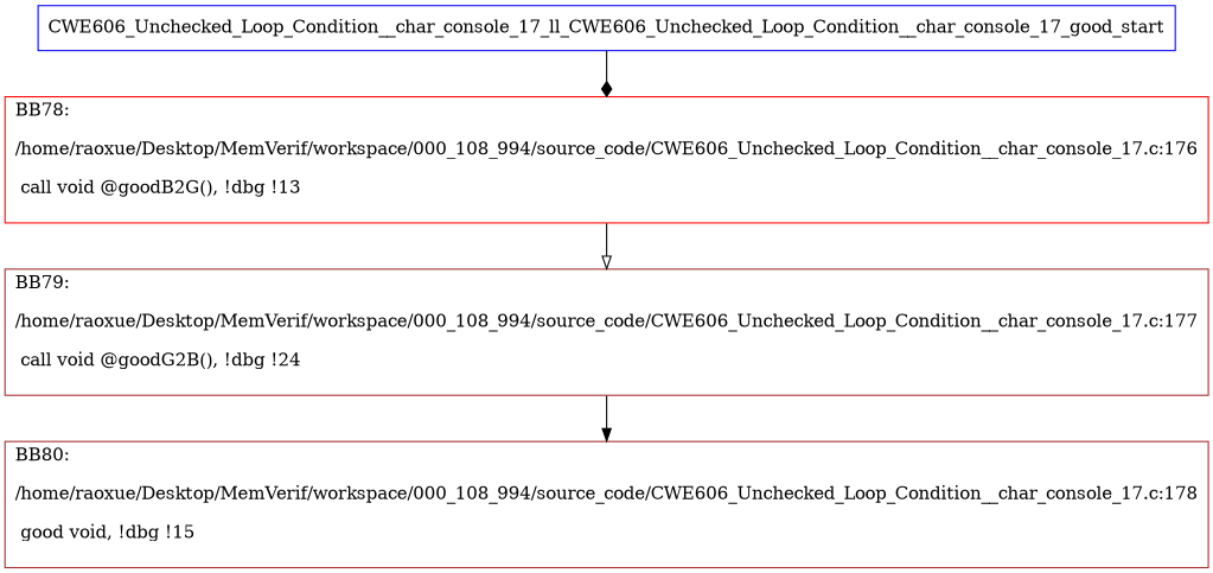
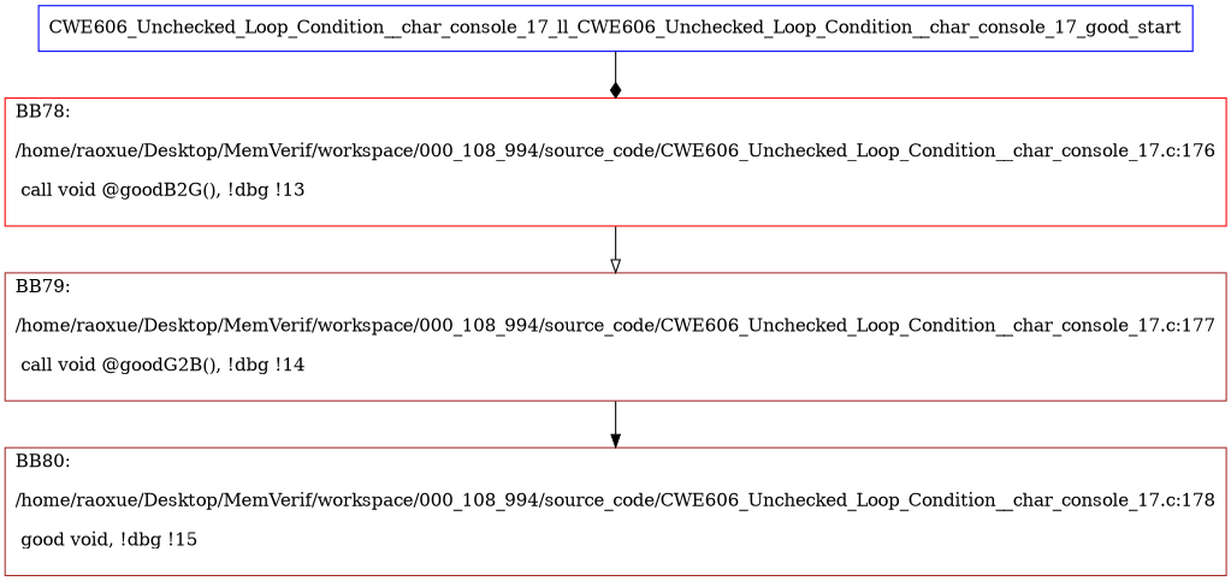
  digraph {
    node [color=brown shape=record]
    n1 [color=blue label="{CWE606_Unchecked_Loop_Condition__char_console_17_ll_CWE606_Unchecked_Loop_Condition__char_console_17_good_start}"]
    n2 [color=red label="{BB78:\l\l/home/raoxue/Desktop/MemVerif/workspace/000_108_994/source_code/CWE606_Unchecked_Loop_Condition__char_console_17.c:176\l\n  call void @goodB2G(), !dbg !13\l\n}"]
-   n3 [label="{BB79:\l\l/home/raoxue/Desktop/MemVerif/workspace/000_108_994/source_code/CWE606_Unchecked_Loop_Condition__char_console_17.c:177\l\n  call void @goodG2B(), !dbg !24\l\n}"]
+   n3 [label="{BB79:\l\l/home/raoxue/Desktop/MemVerif/workspace/000_108_994/source_code/CWE606_Unchecked_Loop_Condition__char_console_17.c:177\l\n  call void @goodG2B(), !dbg !14\l\n}"]
    n4 [label="{BB80:\l\l/home/raoxue/Desktop/MemVerif/workspace/000_108_994/source_code/CWE606_Unchecked_Loop_Condition__char_console_17.c:178\l\n  good void, !dbg !15\l\n}"]
    n1 -> n2 [arrowhead=diamond]
    n2 -> n3 [arrowhead=onormal]
    n3 -> n4 [arrowhead=normal]
  }
